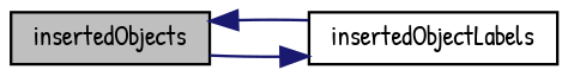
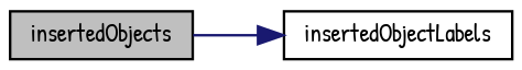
  digraph {
    rankdir=LR
    fontname="Patrick Hand"
    node [color=black fontname="Patrick Hand" fontsize=10 shape=record]
    edge [color=midnightblue fontname="Patrick Hand" fontsize=10 labelfontname=Helvetica labelfontsize=10 style=solid]
    n1 [fillcolor=grey75 fontcolor=black height=0.2 label=insertedObjects style=filled width=0.4]
    n2 [height=0.2 label=insertedObjectLabels width=0.4]
    n1 -> n2
-   n2 -> n1
  }
